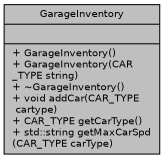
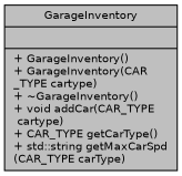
  digraph {
-   n1 [color=black fillcolor=grey75 fontcolor=black fontname=Helvetica fontsize=10 height=0.2 label="{GarageInventory\n||+  GarageInventory()\l+  GarageInventory(CAR\l_TYPE string)\l+  ~GarageInventory()\l+ void addCar(CAR_TYPE\l cartype)\l+ CAR_TYPE getCarType()\l+ std::string getMaxCarSpd\l(CAR_TYPE carType)\l}" shape=record style=filled width=0.4]
+   n1 [color=black fillcolor=grey75 fontcolor=black fontname=Helvetica fontsize=10 height=0.2 label="{GarageInventory\n||+  GarageInventory()\l+  GarageInventory(CAR\l_TYPE cartype)\l+  ~GarageInventory()\l+ void addCar(CAR_TYPE\l cartype)\l+ CAR_TYPE getCarType()\l+ std::string getMaxCarSpd\l(CAR_TYPE carType)\l}" shape=record style=filled width=0.4]
  }
